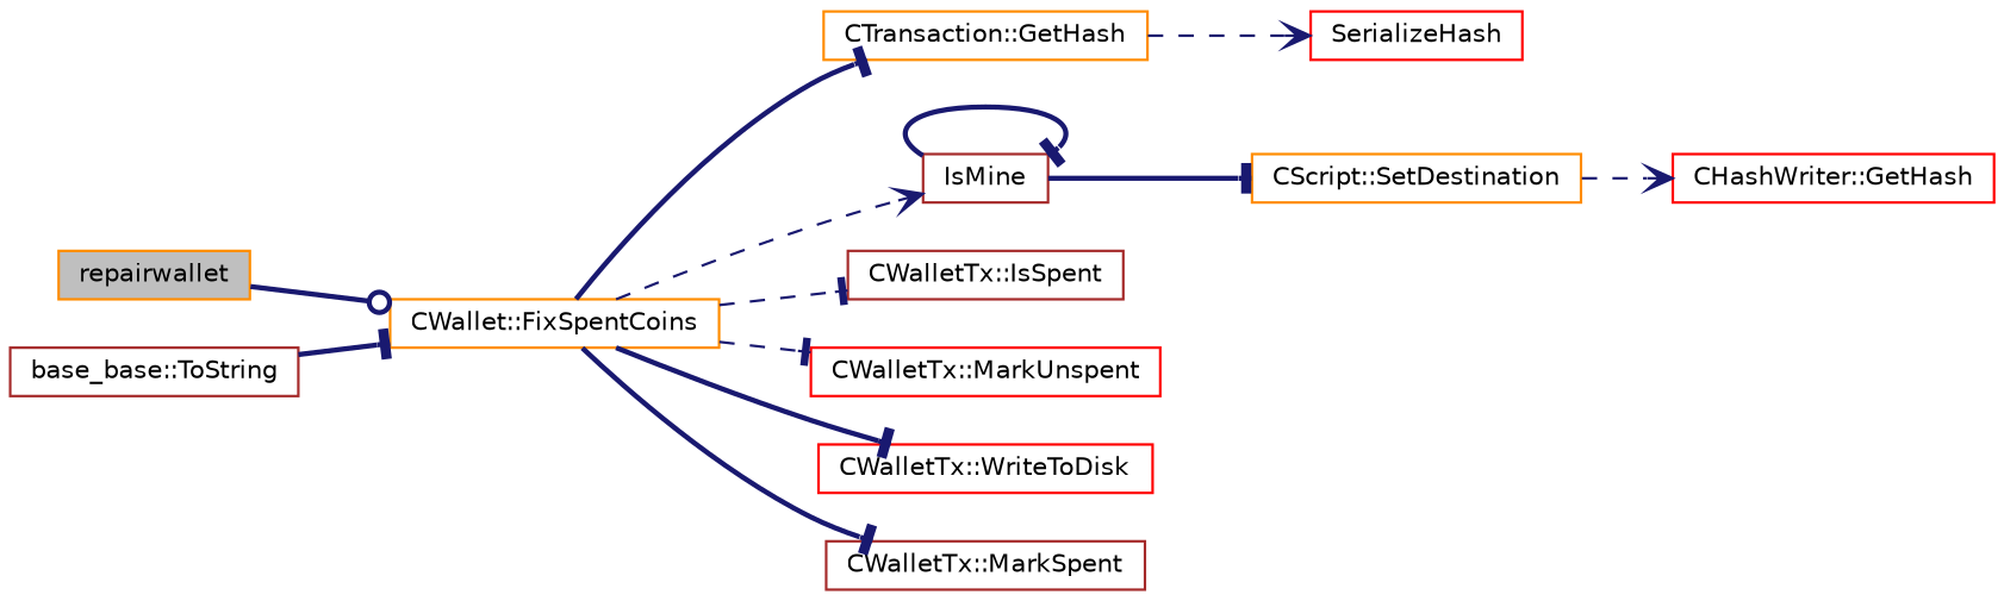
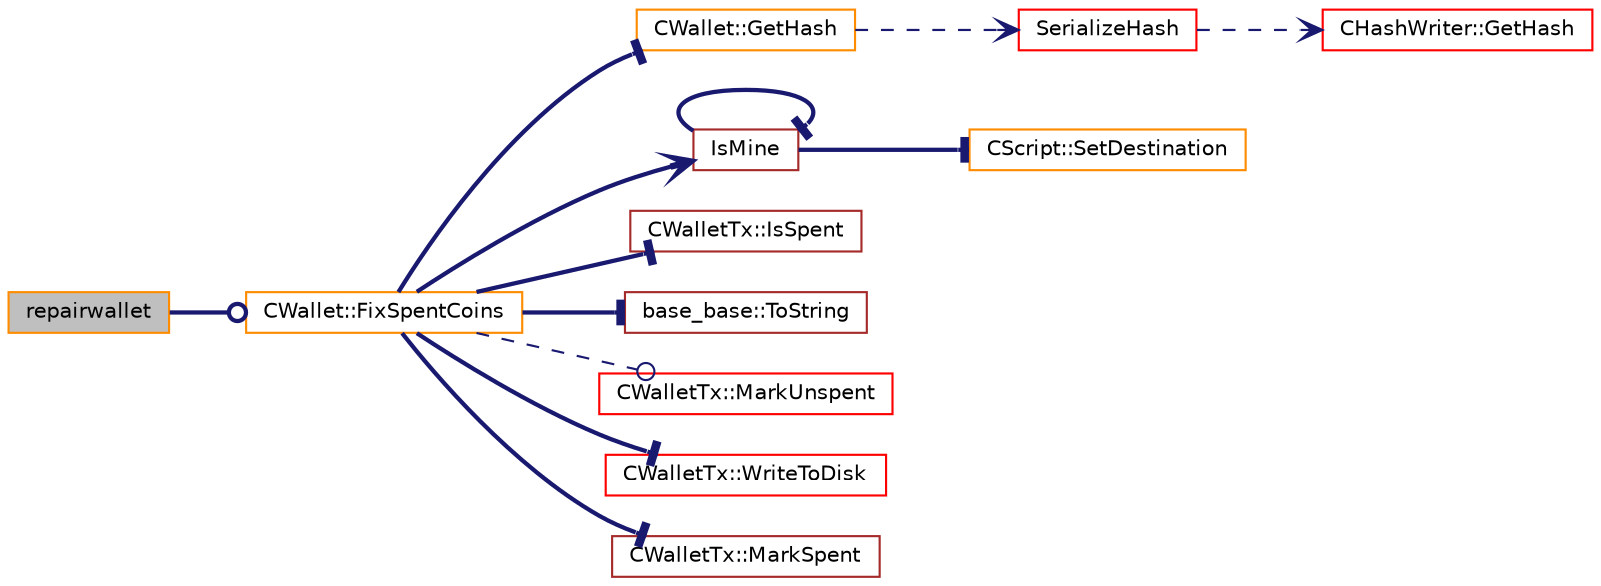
  digraph {
    rankdir=LR
    node [color=darkorange fillcolor=white fontname=Helvetica fontsize=10 shape=record style=filled]
    edge [arrowhead=tee color=midnightblue fontname=Helvetica fontsize=10 labelfontname=Helvetica labelfontsize=10 style=bold]
    n1 [fillcolor=grey75 fontcolor=black height=0.2 label=repairwallet width=0.4]
    n2 [height=0.2 label="CWallet::FixSpentCoins" width=0.4]
-   n3 [height=0.2 label="CTransaction::GetHash" width=0.4]
+   n3 [height=0.2 label="CWallet::GetHash" width=0.4]
    n4 [color=brown height=0.2 label=IsMine width=0.4]
    n5 [color=brown height=0.2 label="CWalletTx::IsSpent" width=0.4]
    n6 [color=brown height=0.2 label="base_base::ToString" width=0.4]
    n7 [color=red height=0.2 label="CWalletTx::MarkUnspent" width=0.4]
    n8 [color=red height=0.2 label="CWalletTx::WriteToDisk" width=0.4]
    n9 [color=brown height=0.2 label="CWalletTx::MarkSpent" width=0.4]
    n10 [color=red height=0.2 label=SerializeHash width=0.4]
    n11 [height=0.2 label="CScript::SetDestination" width=0.4]
    n12 [color=red height=0.2 label="CHashWriter::GetHash" width=0.4]
    n1 -> n2 [arrowhead=odot]
    n2 -> n3
-   n2 -> n4 [arrowhead=vee style=dashed]
-   n2 -> n5 [style=dashed]
-   n6 -> n2
-   n2 -> n7 [style=dashed]
+   n2 -> n4 [arrowhead=vee]
+   n2 -> n5
+   n2 -> n6
+   n2 -> n7 [arrowhead=odot style=dashed]
    n2 -> n8
    n2 -> n9
    n3 -> n10 [arrowhead=vee style=dashed]
    n4 -> n4
    n4 -> n11
-   n11 -> n12 [arrowhead=vee style=dashed]
+   n10 -> n12 [arrowhead=vee style=dashed]
  }
